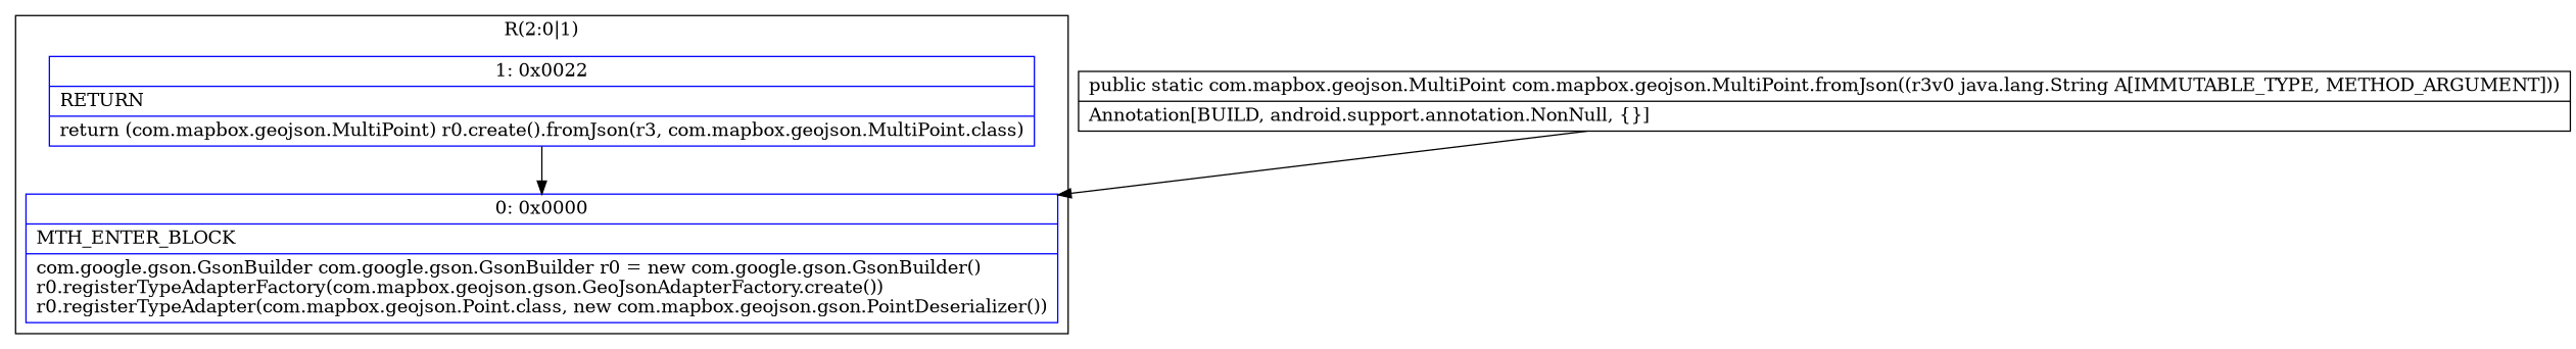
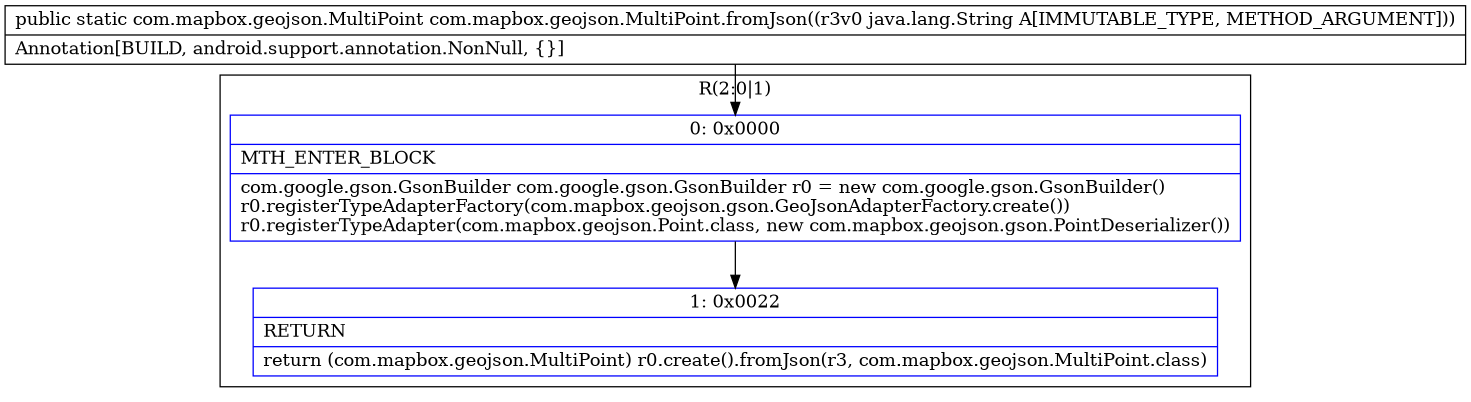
  digraph {
    node [color=blue shape=record]
    n1 [label="{0\:\ 0x0000|MTH_ENTER_BLOCK\l|com.google.gson.GsonBuilder com.google.gson.GsonBuilder r0 = new com.google.gson.GsonBuilder()\lr0.registerTypeAdapterFactory(com.mapbox.geojson.gson.GeoJsonAdapterFactory.create())\lr0.registerTypeAdapter(com.mapbox.geojson.Point.class, new com.mapbox.geojson.gson.PointDeserializer())\l}"]
    n2 [label="{1\:\ 0x0022|RETURN\l|return (com.mapbox.geojson.MultiPoint) r0.create().fromJson(r3, com.mapbox.geojson.MultiPoint.class)\l}"]
    n3 [label="{public static com.mapbox.geojson.MultiPoint com.mapbox.geojson.MultiPoint.fromJson((r3v0 java.lang.String A[IMMUTABLE_TYPE, METHOD_ARGUMENT]))  | Annotation[BUILD, android.support.annotation.NonNull, \{\}]\l}" color=""]
    subgraph cluster_1 {
      label="R(2:0|1)"
      n1
      n2
    }
-   n2 -> n1
+   n1 -> n2
    n3 -> n1
  }
